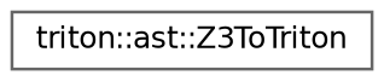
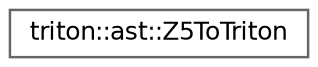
  digraph {
    rankdir=LR
-   n1 [color=grey40 fillcolor=white fontname=Helvetica fontsize=10 height=0.2 label="triton::ast::Z3ToTriton" shape=box style=filled width=0.4]
+   n1 [color=grey40 fillcolor=white fontname=Helvetica fontsize=10 height=0.2 label="triton::ast::Z5ToTriton" shape=box style=filled width=0.4]
  }
